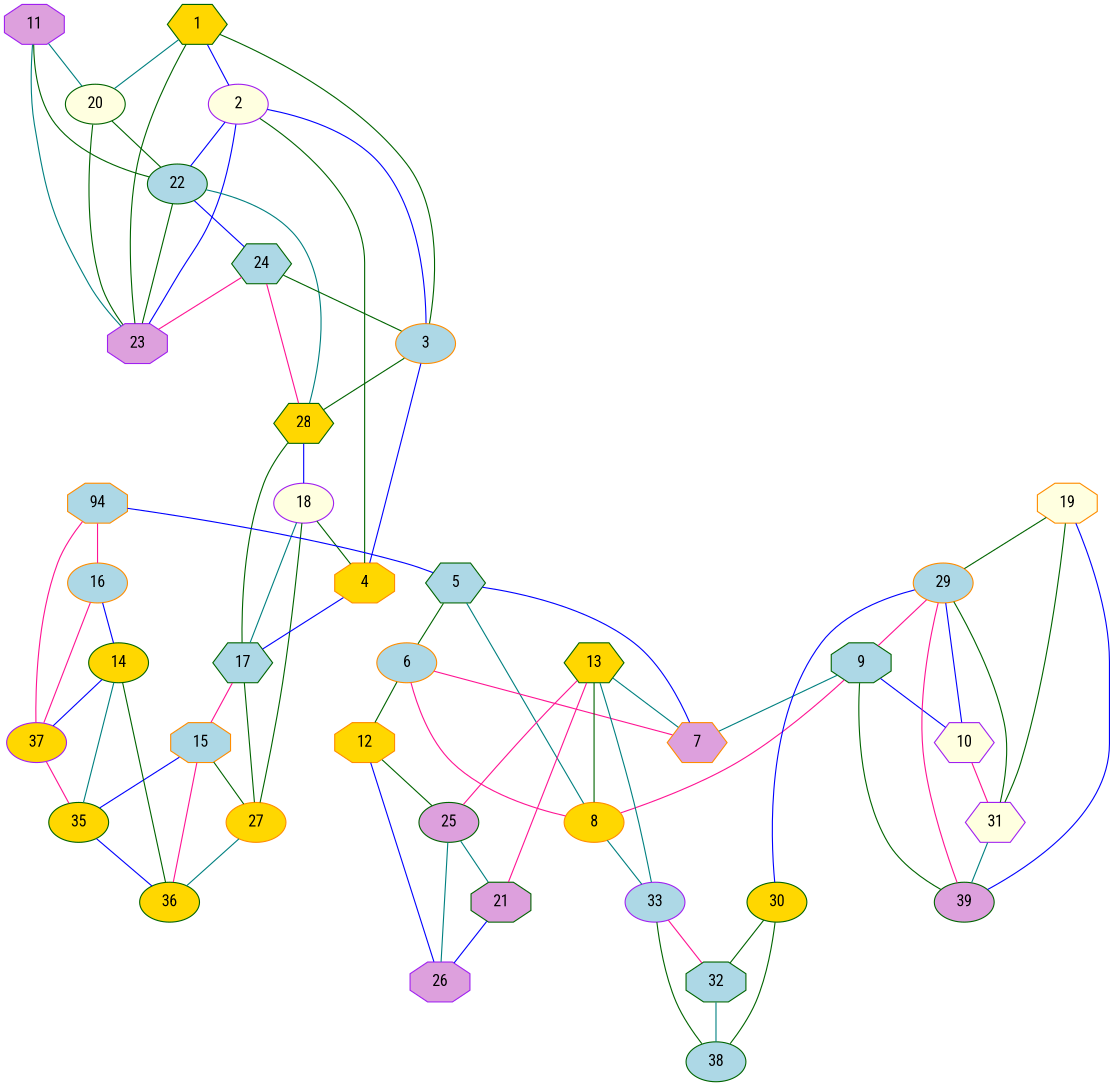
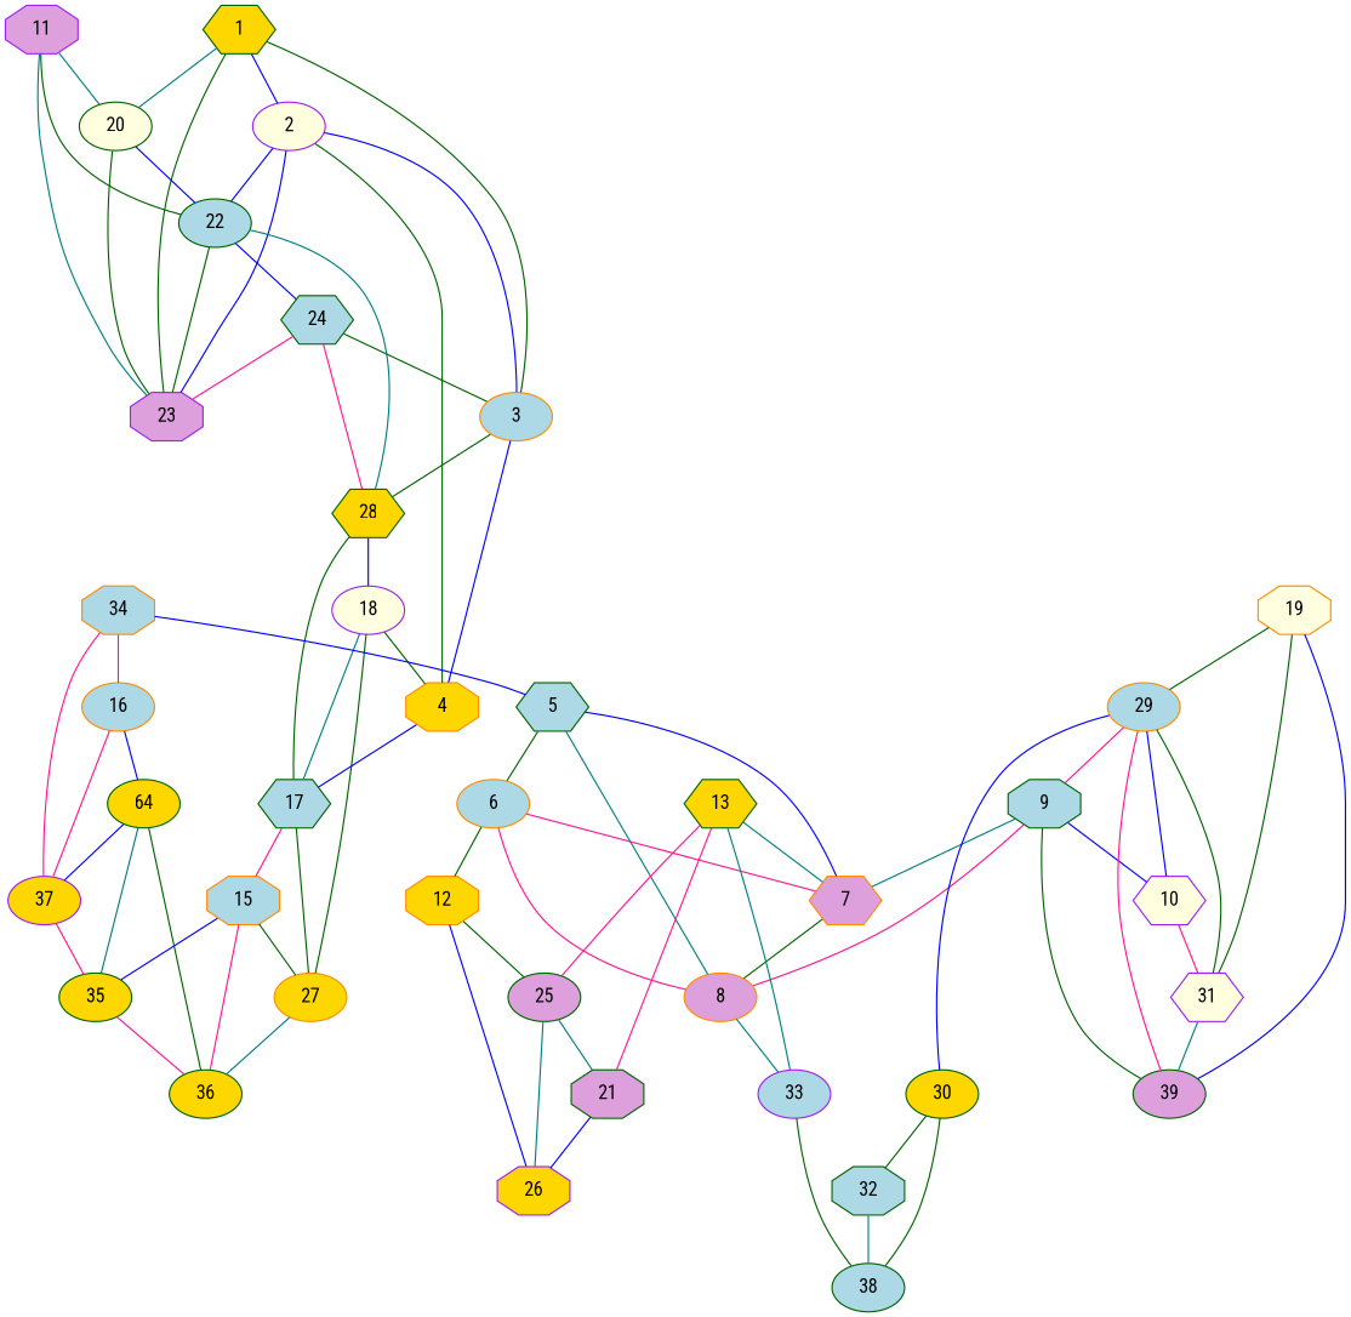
  graph {
    fontname="Roboto Condensed"
    node [aaLength=5 color=darkgreen fillcolor=lightblue fontname="Roboto Condensed" shape=ellipse style=filled type=1]
    edge [color=darkgreen distance0=18.0 fontname="Roboto Condensed" frequency=1 type0=1]
    1 [fillcolor=gold sequence=GFGNE shape=hexagon type=0]
    2 [color=purple fillcolor=lightyellow sequence=PEGQN type=0]
    20 [aaLength=4 fillcolor=lightyellow sequence=SGHI]
    23 [aaLength=6 color=purple fillcolor=plum sequence=CSSEDP shape=octagon]
    3 [color=darkorange sequence=RSWLY type=0]
    22 [aaLength=6 sequence=PQVCPY]
    28 [aaLength=3 fillcolor=gold sequence=SHK shape=hexagon]
    24 [aaLength=2 sequence=AF shape=hexagon]
    17 [aaLength=8 sequence=ASQKKVDF shape=hexagon]
    18 [aaLength=7 color=purple fillcolor=lightyellow sequence=PDPNQLR]
    15 [aaLength=9 color=darkorange sequence=KSNNGLAIH shape=octagon]
    27 [color=darkorange fillcolor=gold sequence=LCGAG]
    4 [color=darkorange fillcolor=gold sequence=KPFEI shape=octagon type=0]
    35 [fillcolor=gold sequence=NRCFY]
    36 [fillcolor=gold sequence=LCNTS]
    5 [sequence=RFSID shape=hexagon type=0]
    6 [aaLength=3 color=darkorange sequence=RGY type=0]
    7 [aaLength=3 color=darkorange fillcolor=plum sequence=FAA shape=hexagon type=0]
-   8 [aaLength=4 color=darkorange fillcolor=gold sequence=WHGN type=0]
+   8 [aaLength=4 color=darkorange fillcolor=plum sequence=WHGN type=0]
    12 [aaLength=4 color=darkorange fillcolor=gold sequence=LEVY shape=octagon]
    33 [aaLength=6 color=purple sequence=TPYKYN]
    25 [aaLength=9 fillcolor=plum sequence=DFLIPIAWY]
-   26 [aaLength=12 color=purple fillcolor=plum sequence=DLGPIGANGLAN shape=octagon]
+   26 [aaLength=12 color=purple fillcolor=gold sequence=DLGPIGANGLAN shape=octagon]
    32 [aaLength=8 sequence=INSVAFDH shape=octagon]
    38 [aaLength=3 sequence=PSI]
    21 [aaLength=6 fillcolor=plum sequence=VPGGYT shape=octagon]
-   34 [aaLength=2 color=darkorange sequence=IQ shape=octagon label=94]
+   34 [aaLength=2 color=darkorange sequence=IQ shape=octagon]
    37 [aaLength=4 color=purple fillcolor=gold sequence=NLLI]
    16 [aaLength=9 color=darkorange sequence=GKXLVQPNE]
    9 [aaLength=11 sequence=GHYEAKQGGFL shape=octagon type=0]
    10 [aaLength=8 color=purple fillcolor=lightyellow sequence=KVKLAPER shape=hexagon type=0]
    39 [aaLength=3 fillcolor=plum sequence=SLH]
    31 [aaLength=7 color=purple fillcolor=lightyellow sequence=PHGPDAD shape=hexagon]
    29 [aaLength=4 color=darkorange sequence=RNCX]
    19 [aaLength=2 color=darkorange fillcolor=lightyellow sequence=AS shape=octagon]
    30 [aaLength=8 fillcolor=gold sequence=DFVIFPPR]
    11 [aaLength=3 color=purple fillcolor=plum sequence=HHH shape=octagon]
-   14 [fillcolor=gold sequence=GDFLI]
+   14 [fillcolor=gold sequence=GDFLI label=64]
    13 [aaLength=4 fillcolor=gold sequence=YQGK shape=hexagon]
    1 -- 2 [color=blue distance0=35.40812]
    1 -- 20 [color=teal distance0=64.67785 type0=3]
    1 -- 23 [distance0=61.37772 type0=2]
    2 -- 3 [color=blue distance0=35.11025]
    2 -- 22 [color=blue distance0=1.0 type0=4]
    20 -- 23 [distance0=26.0 distance1=22.0 frequency=2 type0=2 type1=4]
-   20 -- 22 [distance0=44.0 type0=3]
+   20 -- 22 [color=blue distance0=44.0 type0=3]
    23 -- 2 [color=blue distance0=6.0 type0=4]
    23 -- 22
    3 -- 1 [distance0=66.70266 type0=3]
    3 -- 28 [distance0=6.0 type0=4]
    22 -- 28 [color=teal distance0=37.0 type0=3]
    22 -- 24 [color=blue distance0=16.0 distance1=10.0 frequency=2 type1=4]
    28 -- 17 [distance0=36.0 type0=3]
    28 -- 18 [color=blue distance0=21.0 distance1=18.0 frequency=2 type1=4]
    24 -- 23 [color=deeppink distance0=34.0 type0=3]
    24 -- 3 [distance0=8.0 type0=4]
    24 -- 28 [color=deeppink distance0=21.0 type0=2]
    17 -- 15 [color=deeppink distance0=21.0 type0=3]
    17 -- 27 [distance0=14.0 distance1=6.0 frequency=2 type1=4]
    18 -- 17 [color=teal distance0=15.0]
    18 -- 27 [distance0=29.0 type0=3]
    18 -- 4 [distance0=1.0 type0=4]
    15 -- 27 [distance0=7.0]
    15 -- 35 [color=blue type0=3]
    15 -- 36 [color=deeppink distance0=11.0 distance1=2.0 frequency=2 type0=2 type1=4]
    27 -- 36 [color=teal type0=3]
    4 -- 2 [distance0=72.34723 type0=2]
    4 -- 3 [color=blue distance0=41.56475]
    4 -- 17 [color=blue distance0=85.12981 distance1=2.0 frequency=2 type0=3 type1=4]
-   35 -- 36 [color=blue distance0=7.0]
+   35 -- 36 [color=deeppink distance0=7.0]
    5 -- 6 [distance0=18.76997 distance1=5.0 frequency=2 type1=4]
    5 -- 7 [color=blue distance0=69.23035 type0=2]
    5 -- 8 [color=teal distance0=81.20382 type0=3]
    6 -- 7 [color=deeppink distance0=57.86301 type0=2]
    6 -- 12 [distance0=1.0 type0=4]
-   13 -- 8 [distance0=22.16628 distance1=11.0 frequency=2 type1=4]
+   7 -- 8 [distance0=22.16628 distance1=11.0 frequency=2 type1=4]
    8 -- 6 [color=deeppink distance0=73.45763 type0=2]
    8 -- 33 [color=teal distance0=1.0 type0=4]
    12 -- 25 [distance0=25.0 type0=3]
    12 -- 26 [color=blue distance0=11.0 distance1=7.0 frequency=2 type1=4]
-   33 -- 32 [color=deeppink distance0=12.0 distance1=6.0 frequency=2 type1=4]
    33 -- 38 [distance0=22.0 type0=2]
    25 -- 26 [color=teal distance0=14.0 type0=2]
    25 -- 21 [color=teal distance0=13.0 distance1=4.0 frequency=2 type1=4]
    32 -- 38 [color=teal distance0=10.0 distance1=2.0 frequency=2 type1=4]
    21 -- 26 [color=blue distance0=27.0 type0=3]
    34 -- 5 [color=blue distance0=3.0 type0=4]
    34 -- 37 [color=deeppink distance0=20.0 type0=3]
    34 -- 16 [color=deeppink distance0=12.0]
    37 -- 35 [color=deeppink type0=3]
    16 -- 37 [color=deeppink distance0=8.0]
    16 -- 14 [color=blue type0=3]
    9 -- 7 [color=teal distance0=99.05633 type0=3]
    9 -- 8 [color=deeppink distance0=82.64739 type0=2]
    9 -- 10 [color=blue distance0=45.27226]
    9 -- 39 [distance0=4.0 type0=4]
    10 -- 31 [color=deeppink distance0=100.5299 type0=3]
    10 -- 29 [color=blue distance0=99.70591 type0=2]
    31 -- 39 [color=teal distance0=7.0]
    29 -- 9 [color=deeppink distance0=8.0 type0=4]
    29 -- 39 [color=deeppink distance0=27.0 type0=2]
    29 -- 31 [distance0=34.0 type0=3]
    29 -- 30 [color=blue distance0=22.0]
    19 -- 39 [color=blue type0=2]
    19 -- 31 [distance0=11.0]
    19 -- 29 [distance0=45.0 type0=3]
    30 -- 32 [distance0=29.0 type0=3]
    30 -- 38 [distance0=19.0]
    11 -- 20 [color=teal distance0=8.0 distance1=5.0 frequency=2 type1=4]
    11 -- 23 [color=teal distance0=34.0 type0=2]
    11 -- 22 [distance0=52.0 type0=3]
    14 -- 35 [color=teal distance0=8.0]
    14 -- 36 [distance0=15.0 type0=3]
    14 -- 37 [color=blue distance0=10.0 distance1=5.0 frequency=2 type0=2 type1=4]
    13 -- 7 [color=teal distance0=1.0 type0=4]
    13 -- 33 [color=teal distance0=24.0 type0=3]
    13 -- 25 [color=deeppink distance0=23.0 type0=2]
    13 -- 21 [color=deeppink distance0=10.0]
  }
